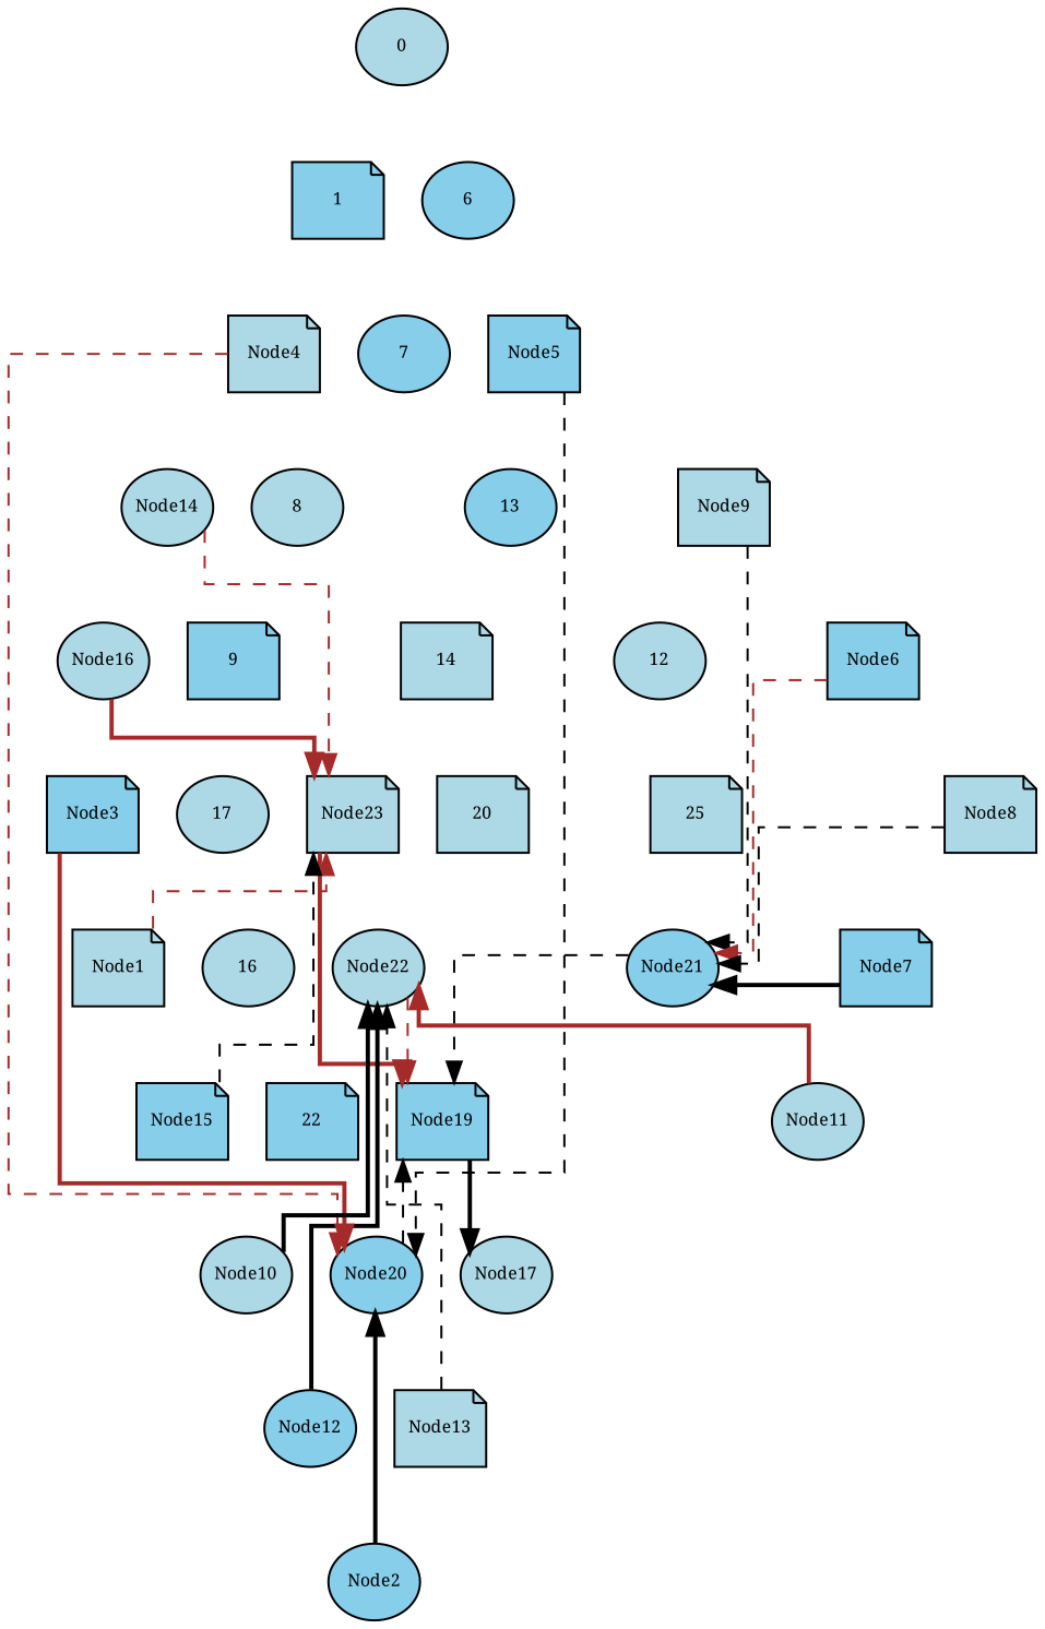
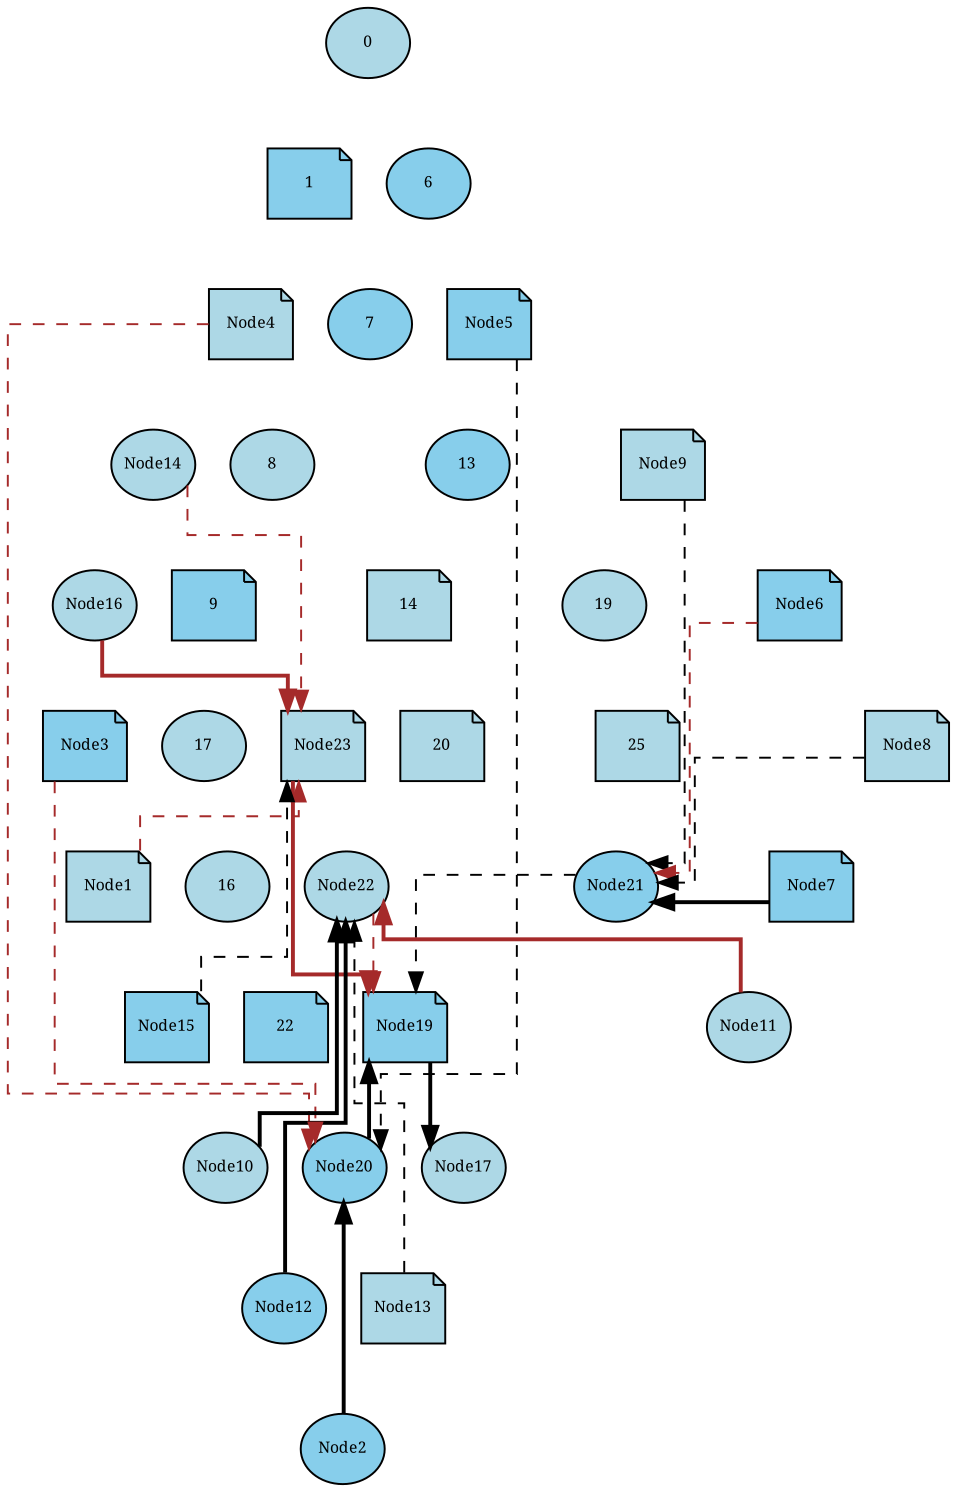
  digraph {
    fontname="Noto Serif"
    rank=same
    rankdir=TB
    splines=ortho
    node [fillcolor=lightblue fixedsize=true fontname="Noto Serif" fontsize=8 shape=ellipse style=filled]
    edge [constraint=true fontname="Noto Serif" style=invis]
    n1 [label=0 width=0.6]
    n2 [fillcolor=skyblue label=1 shape=note width=0.6]
    n3 [fillcolor=skyblue label=6 width=0.6]
    n4 [label=Node4 shape=note width=0.6]
    n5 [fillcolor=skyblue label=7 width=0.6]
    n6 [fillcolor=skyblue label=Node5 shape=note width=0.6]
    n7 [label=Node14 width=0.6]
    n8 [label=8 width=0.6]
    n9 [fillcolor=skyblue label=Node20 width=0.6]
    n10 [fillcolor=skyblue label=13 width=0.6]
    n11 [label=Node16 width=0.6]
    n12 [fillcolor=skyblue label=9 shape=note width=0.6]
    n13 [label=Node23 shape=note width=0.6]
    n14 [label=14 shape=note width=0.6]
    n15 [fillcolor=skyblue label=Node19 shape=note width=0.6]
    n16 [fillcolor=skyblue label=Node12 width=0.6]
    n17 [label=Node13 shape=note width=0.6]
    n18 [fillcolor=skyblue label=Node3 shape=note width=0.6]
    n19 [label=17 width=0.6]
    n20 [label=16 width=0.6]
    n21 [label=Node22 width=0.6]
    n22 [label=Node1 shape=note width=0.6]
    n23 [fillcolor=skyblue label=Node15 shape=note width=0.6]
    n24 [label=Node9 shape=note width=0.6]
-   n25 [label=12 width=0.6]
+   n25 [label=19 width=0.6]
    n26 [label=20 shape=note width=0.6]
    n27 [fillcolor=skyblue label=22 shape=note width=0.6]
    n28 [label=Node10 width=0.6]
    n29 [fillcolor=skyblue label=Node6 shape=note width=0.6]
    n30 [fillcolor=skyblue label=Node21 width=0.6]
    n31 [label=25 shape=note width=0.6]
    n32 [label=Node17 width=0.6]
    n33 [label=Node8 shape=note width=0.6]
    n34 [label=Node11 width=0.6]
    n35 [fillcolor=skyblue label=Node7 shape=note width=0.6]
    n36 [fillcolor=skyblue label=Node2 width=0.6]
    n1 -> n2
    n1 -> n3
    n2 -> n4
    n2 -> n5
    n3 -> n5
    n3 -> n6
    n4 -> n7
    n4 -> n8
    n4 -> n9 [color=brown constraint=false style=dashed]
    n5 -> n8
    n5 -> n10
    n6 -> n9 [color=black constraint=false style=dashed]
    n6 -> n10
    n6 -> n24
    n7 -> n11
    n7 -> n12
    n7 -> n13 [color=brown constraint=false style=dashed]
    n8 -> n12
    n8 -> n14
-   n9 -> n15 [color=black constraint=false style=dashed]
+   n9 -> n15 [color=black constraint=false style=bold]
    n9 -> n16
    n9 -> n17
    n10 -> n14
    n10 -> n25
    n11 -> n13 [color=brown constraint=false style=bold]
    n11 -> n18
    n11 -> n19
    n12 -> n13
    n12 -> n19
    n13 -> n15 [color=brown constraint=false style=bold]
    n13 -> n20
    n13 -> n21
    n14 -> n13
    n14 -> n26
    n15 -> n9
    n15 -> n32 [color=black constraint=false style=bold]
    n15 -> n32
    n16 -> n21 [color=black constraint=false style=bold]
    n16 -> n36
    n17 -> n21 [color=black constraint=false style=dashed]
    n17 -> n36
-   n18 -> n9 [color=brown constraint=false style=bold]
+   n18 -> n9 [color=brown constraint=false style=dashed]
    n18 -> n22
    n19 -> n20
    n19 -> n22
    n20 -> n23
    n20 -> n27
    n21 -> n15 [color=brown constraint=false style=dashed]
    n21 -> n15
    n21 -> n27
    n22 -> n13 [color=brown constraint=false style=dashed]
    n22 -> n23
    n23 -> n13 [color=black constraint=false style=dashed]
    n23 -> n28
    n24 -> n25
    n24 -> n29
    n24 -> n30 [color=black constraint=false style=dashed]
    n25 -> n26
    n25 -> n31
    n26 -> n21
    n26 -> n30
    n27 -> n9
    n27 -> n28
    n28 -> n16
    n28 -> n21 [color=black constraint=false style=bold]
    n29 -> n30 [color=brown constraint=false style=dashed]
    n29 -> n31
    n29 -> n33
    n30 -> n15 [color=black constraint=false style=dashed]
    n30 -> n15
    n30 -> n34
    n31 -> n30
    n31 -> n35
    n32 -> n17
    n33 -> n30 [color=black constraint=false style=dashed]
    n33 -> n35
    n34 -> n21 [color=brown constraint=false style=bold]
    n34 -> n32
    n35 -> n30 [color=black constraint=false style=bold]
    n35 -> n34
    n36 -> n9 [color=black constraint=false style=bold]
  }
